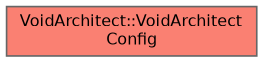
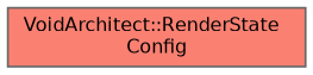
  digraph {
    rankdir=LR
    fontname="DejaVu Sans"
-   n1 [color=grey40 fillcolor=salmon fontname="DejaVu Sans" fontsize=10 height=0.2 label="VoidArchitect::VoidArchitect\lConfig" shape=box style=filled width=0.4]
+   n1 [color=grey40 fillcolor=salmon fontname="DejaVu Sans" fontsize=10 height=0.2 label="VoidArchitect::RenderState\lConfig" shape=box style=filled width=0.4]
  }
